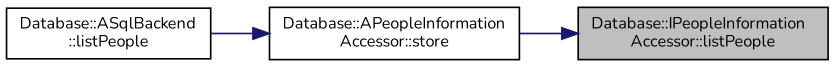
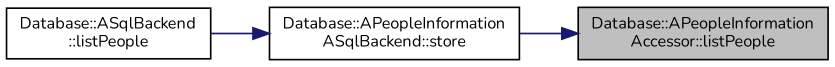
  digraph {
    fontname=Nunito
    rankdir=RL
    node [color=black fillcolor=white fontname=Nunito fontsize=10 shape=record style=filled]
    edge [color=midnightblue dir=back fontname=Nunito fontsize=10 labelfontname=Helvetica labelfontsize=10 style=solid]
-   n1 [fillcolor=grey75 fontcolor=black height=0.2 label="Database::IPeopleInformation\lAccessor::listPeople" width=0.4]
-   n2 [height=0.2 label="Database::APeopleInformation\lAccessor::store" width=0.4]
+   n1 [fillcolor=grey75 fontcolor=black height=0.2 label="Database::APeopleInformation\lAccessor::listPeople" width=0.4]
+   n2 [height=0.2 label="Database::APeopleInformation\lASqlBackend::store" width=0.4]
    n3 [height=0.2 label="Database::ASqlBackend\l::listPeople" width=0.4]
    n1 -> n2
    n2 -> n3
  }
